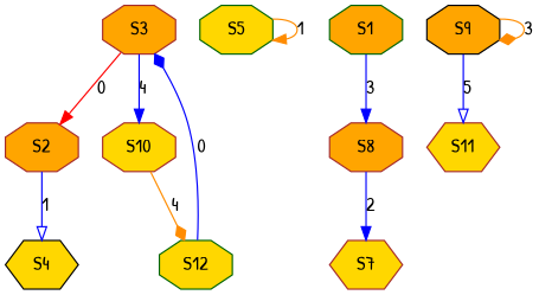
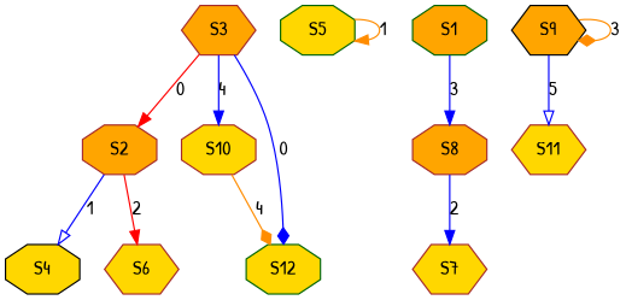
  strict digraph {
    fontname="Patrick Hand"
    node [color=brown fillcolor=gold fontname="Patrick Hand" shape=octagon style=filled]
    edge [arrowhead=normal color=blue fontname="Patrick Hand"]
-   S3 [fillcolor=orange]
+   S3 [fillcolor=orange shape=hexagon]
    S2 [fillcolor=orange]
    S10
-   S4 [color=black shape=hexagon]
+   S4 [color=black]
+   S6 [shape=hexagon]
    S12 [color=darkgreen]
    S5 [color=darkgreen]
    S8 [fillcolor=orange]
    S7 [shape=hexagon]
    S1 [color=darkgreen fillcolor=orange]
-   S9 [color=black fillcolor=orange]
+   S9 [color=black fillcolor=orange shape=hexagon]
    S11 [shape=hexagon]
    S3 -> S2 [color=red label=0]
    S3 -> S10 [label=4]
    S2 -> S4 [arrowhead=onormal label=1]
+   S2 -> S6 [color=red label=2]
    S10 -> S12 [arrowhead=diamond color=darkorange label=4]
-   S12 -> S3 [arrowhead=diamond label=0]
+   S3 -> S12 [arrowhead=diamond label=0]
    S5 -> S5 [color=darkorange label=1]
    S8 -> S7 [label=2]
    S1 -> S8 [label=3]
    S9 -> S9 [arrowhead=diamond color=darkorange label=3]
    S9 -> S11 [arrowhead=onormal label=5]
  }
